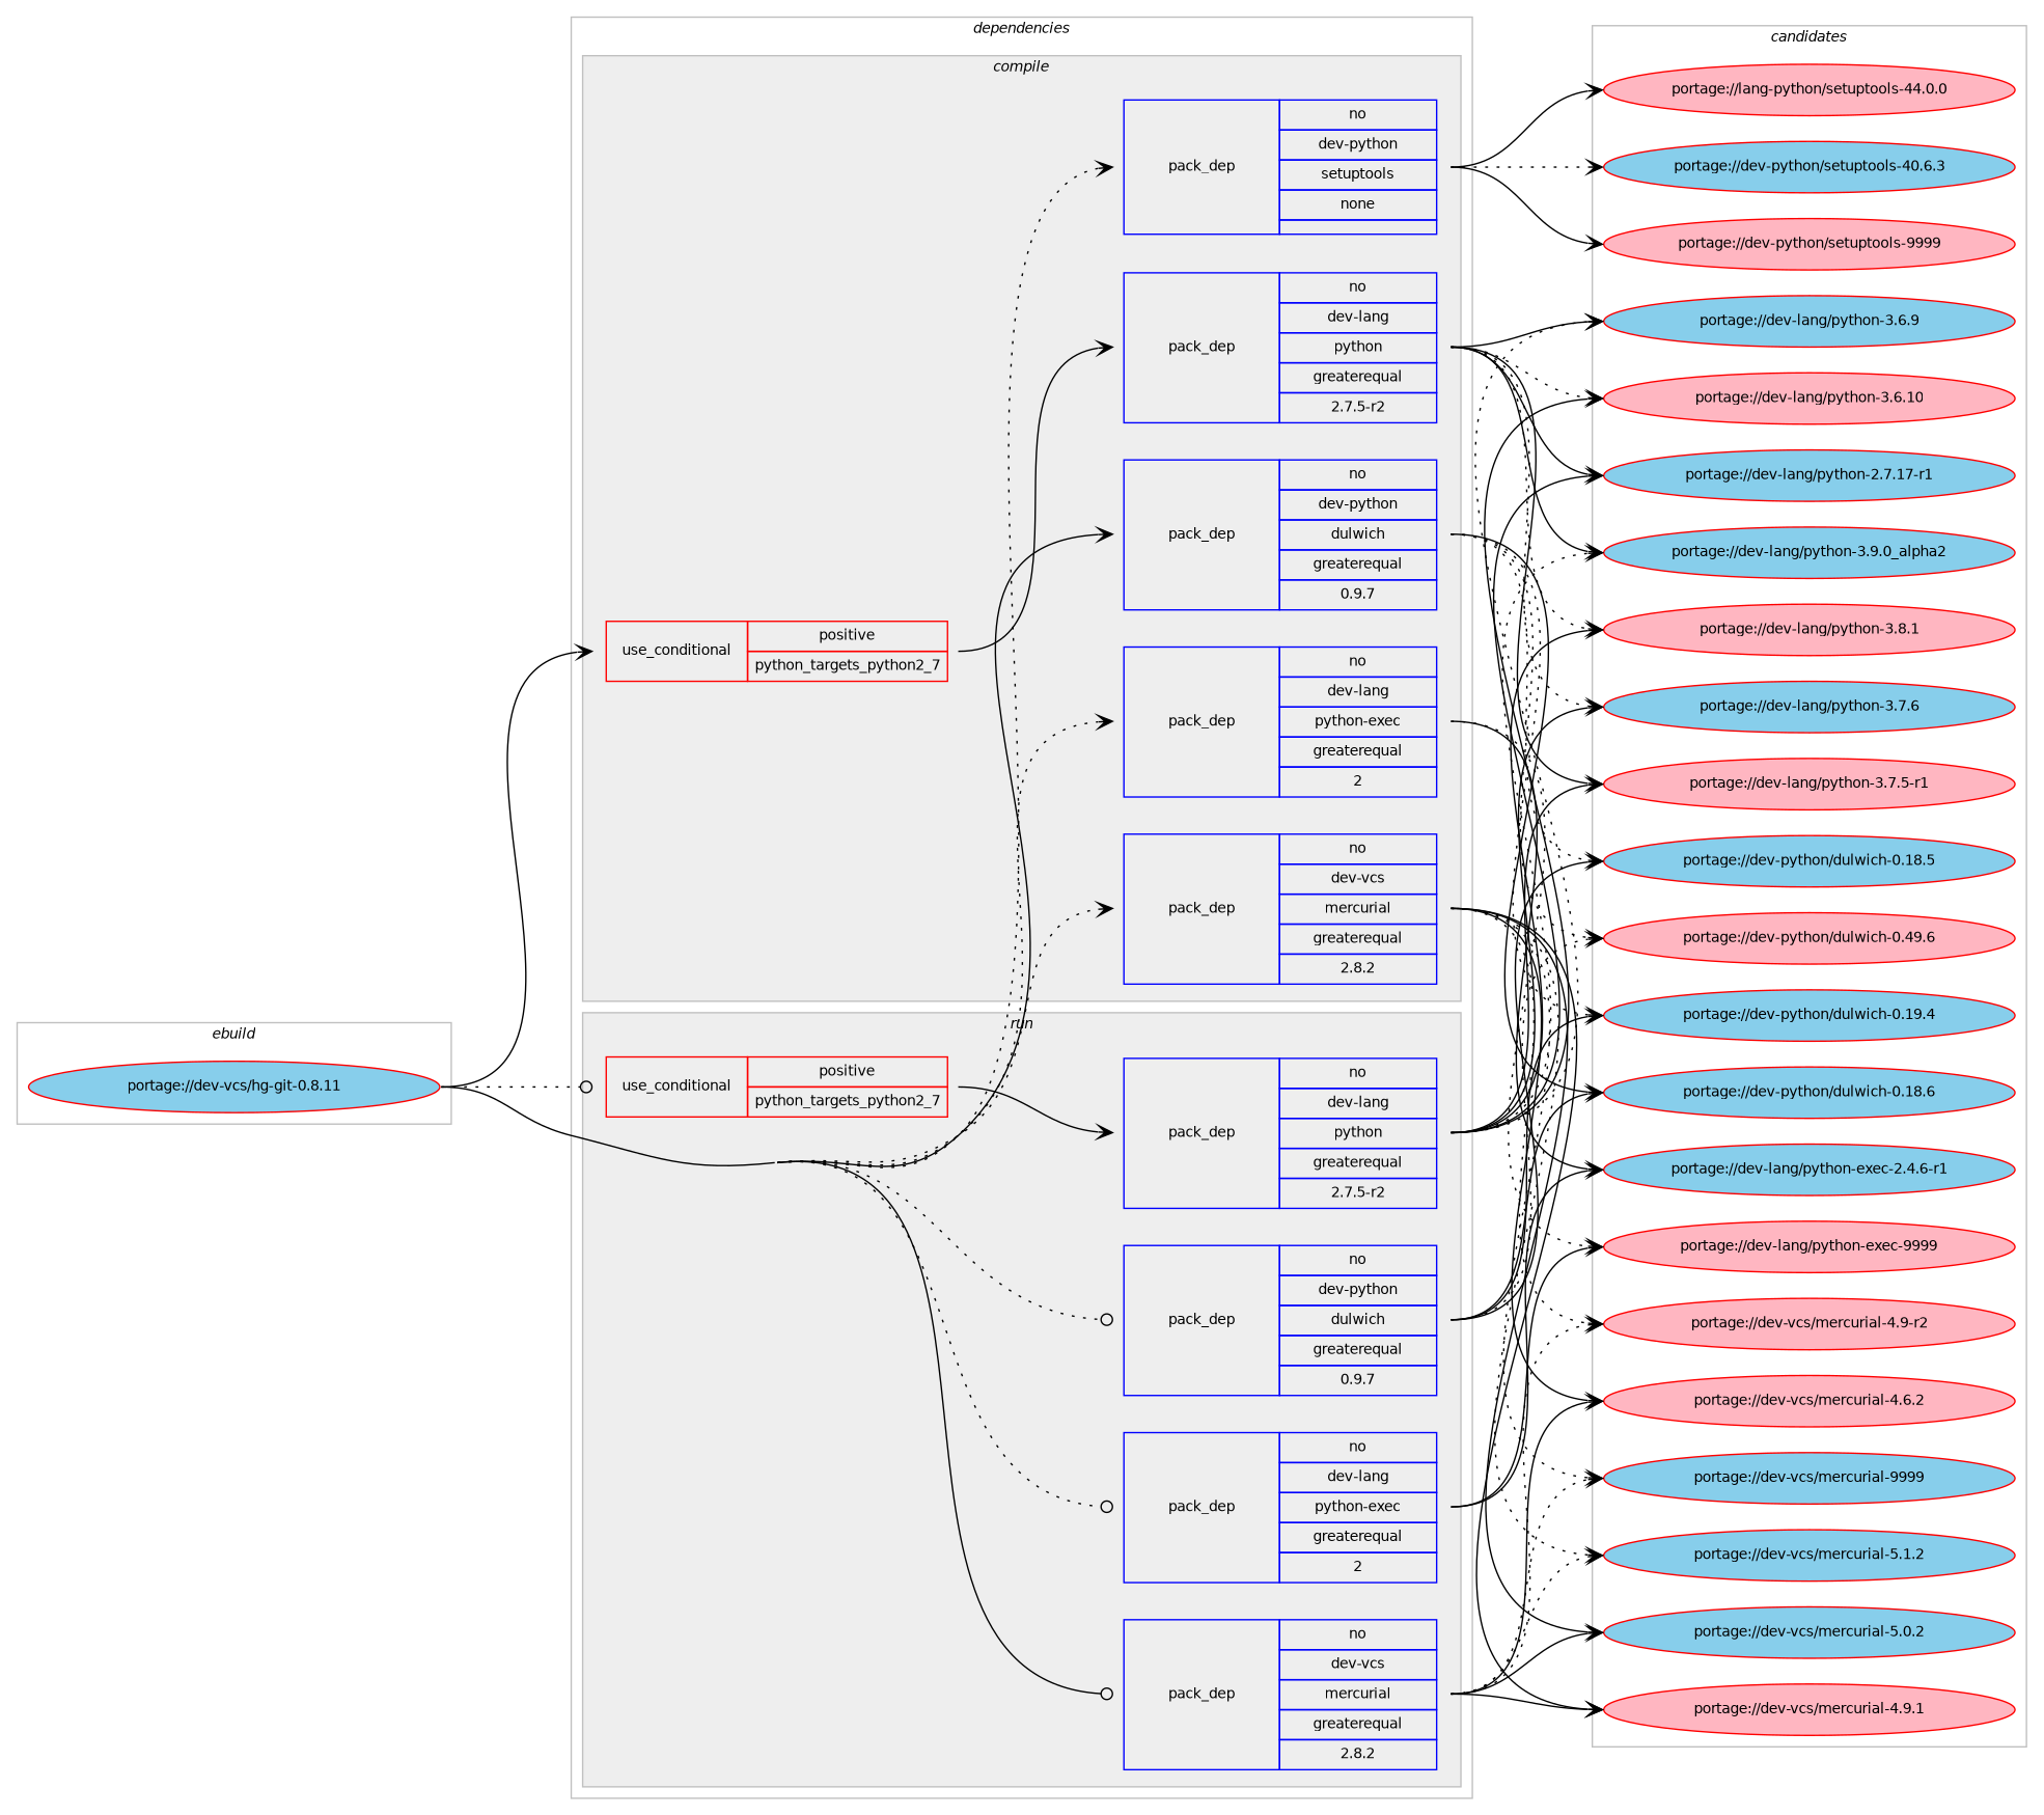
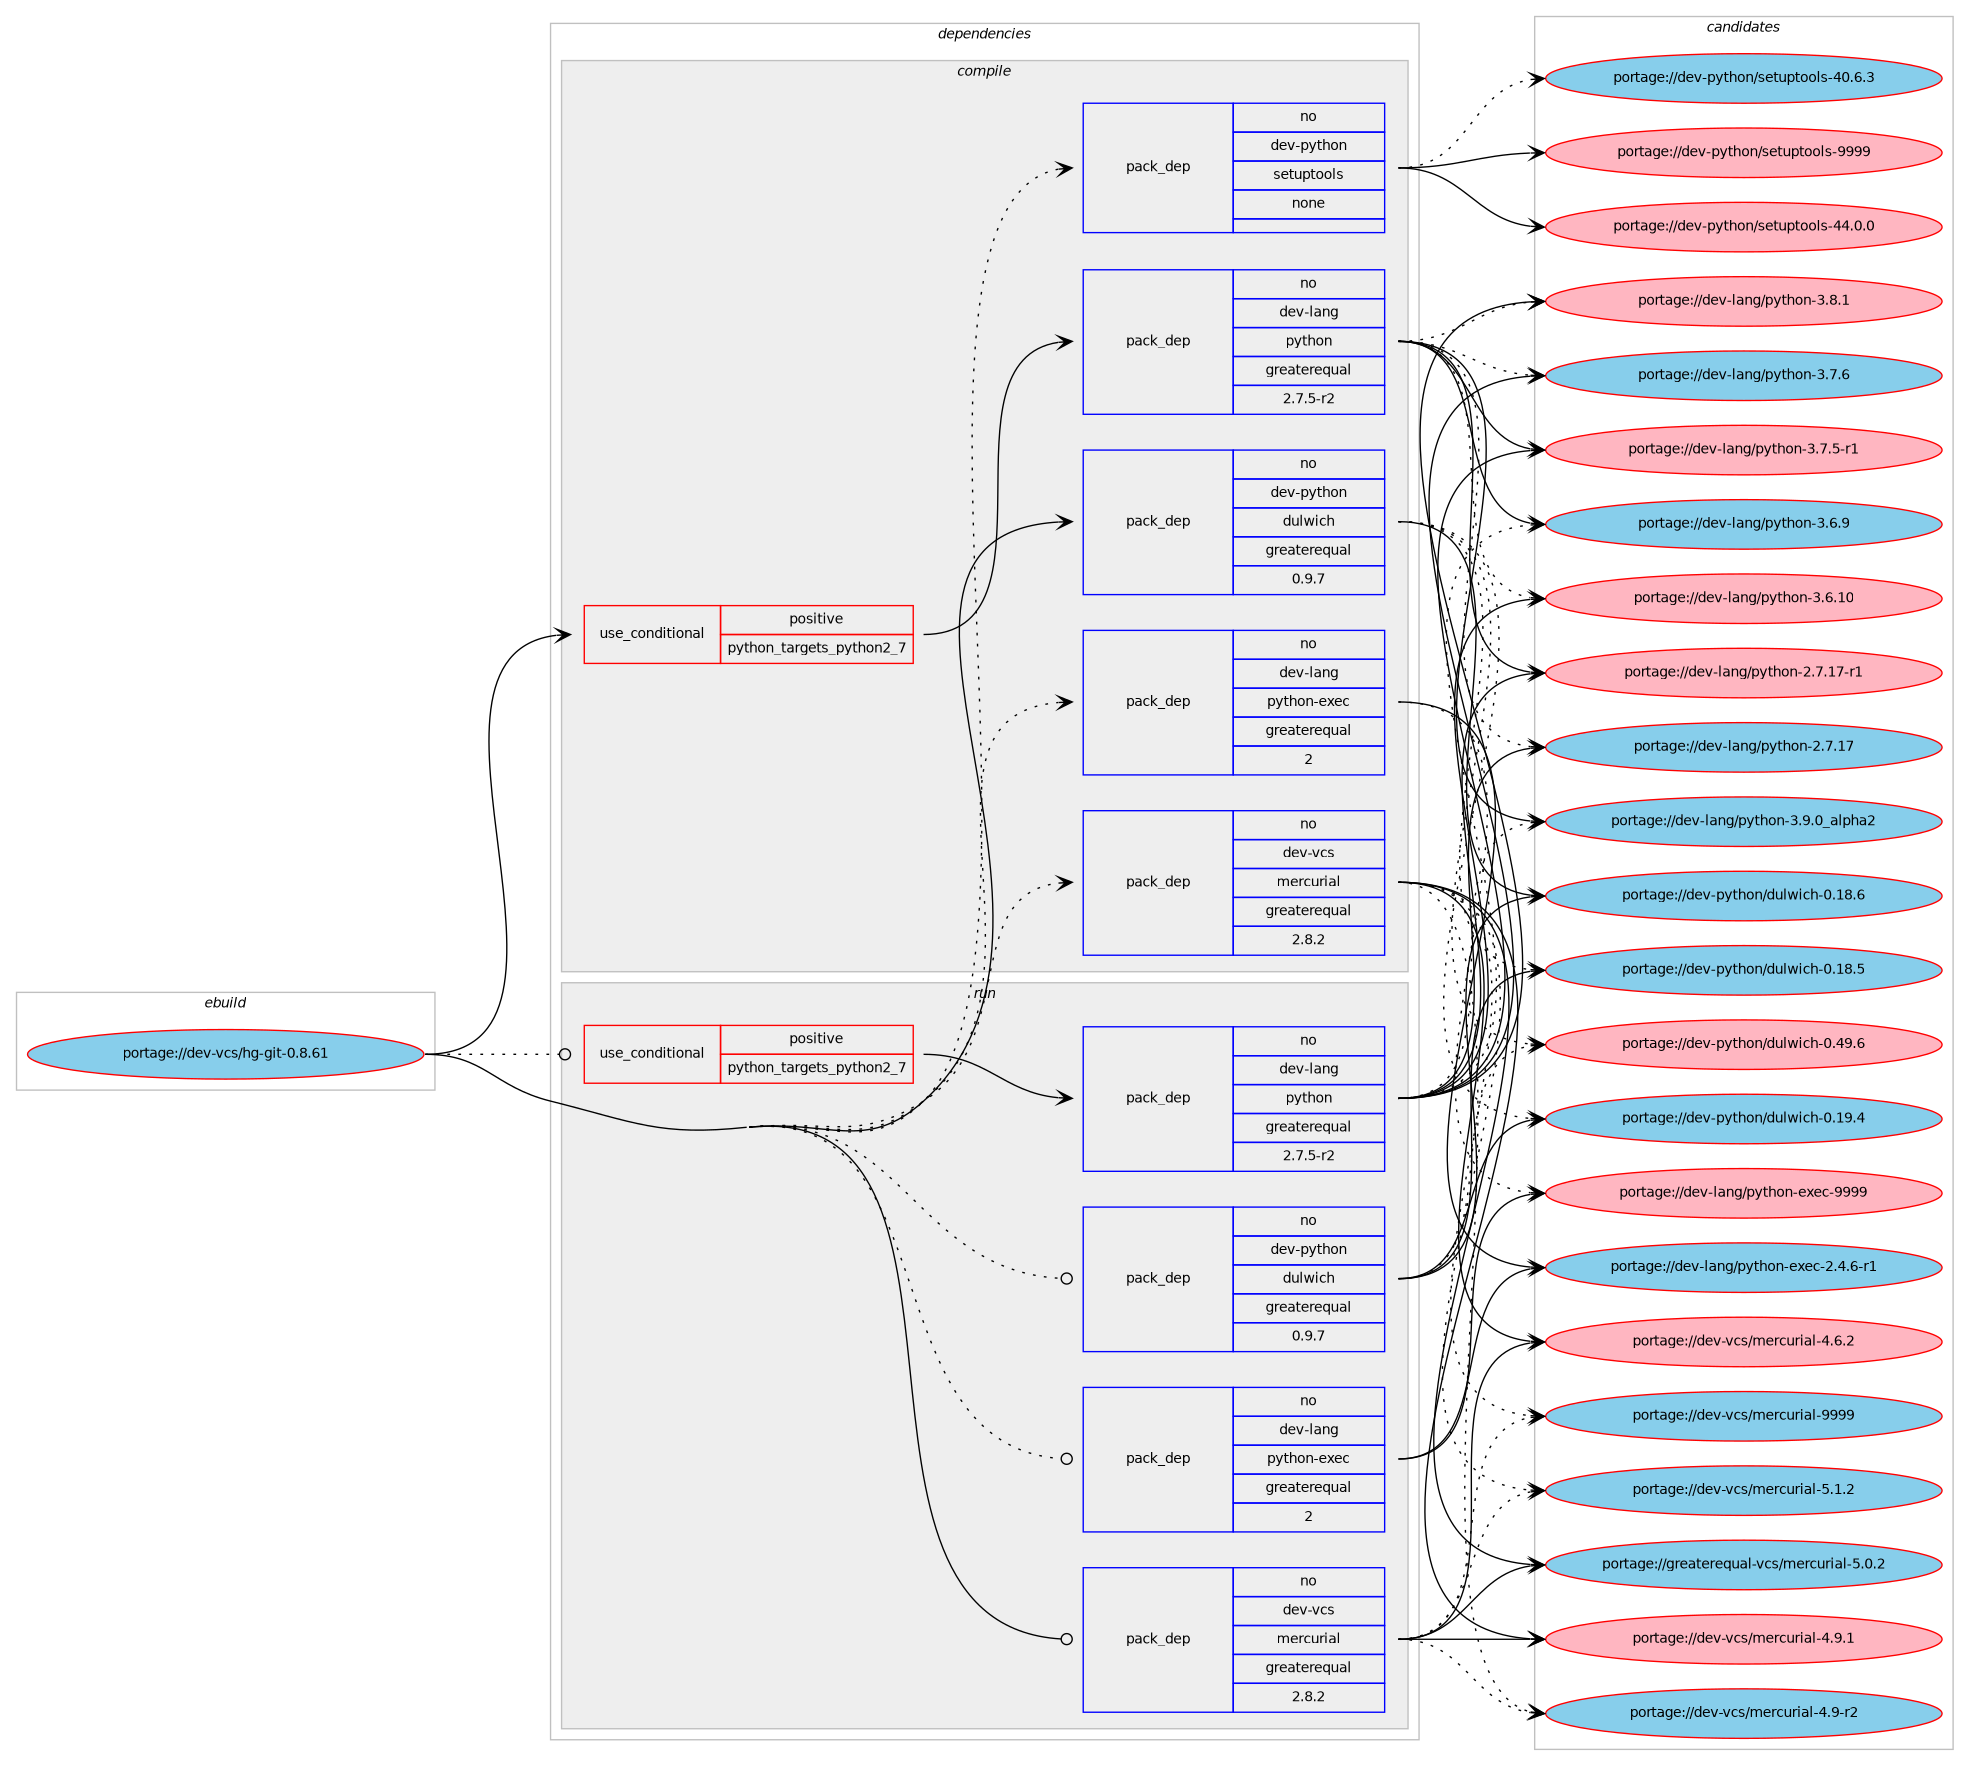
  digraph {
    compound=true
    concentrate=true
    fontname=Helvetica
    fontsize=10
    newrank=true
    rankdir=LR
    ranksep=1.5
    node [color=red fillcolor=skyblue fontname=Helvetica fontsize=10 style=filled]
    edge [arrowhead=vee headport=w style=solid tailport=e weight=100]
-   n1 [label="portage://dev-vcs/hg-git-0.8.11" width=4]
+   n1 [label="portage://dev-vcs/hg-git-0.8.61" width=4]
    n2 [color=blue label=<<TABLE BORDER="0" CELLBORDER="1" CELLSPACING="0" CELLPADDING="4" WIDTH="220"><TR><TD ROWSPAN="6" CELLPADDING="30">pack_dep</TD></TR><TR><TD WIDTH="110">no</TD></TR><TR><TD>dev-lang</TD></TR><TR><TD>python</TD></TR><TR><TD>greaterequal</TD></TR><TR><TD>2.7.5-r2</TD></TR></TABLE>> shape=none fillcolor="" style=""]
    n3 [label=<<TABLE BORDER="0" CELLBORDER="1" CELLSPACING="0" CELLPADDING="4"><TR><TD ROWSPAN="3" CELLPADDING="10">use_conditional</TD></TR><TR><TD>positive</TD></TR><TR><TD>python_targets_python2_7</TD></TR></TABLE>> shape=none fillcolor="" style=""]
    n4 [color=blue label=<<TABLE BORDER="0" CELLBORDER="1" CELLSPACING="0" CELLPADDING="4" WIDTH="220"><TR><TD ROWSPAN="6" CELLPADDING="30">pack_dep</TD></TR><TR><TD WIDTH="110">no</TD></TR><TR><TD>dev-lang</TD></TR><TR><TD>python-exec</TD></TR><TR><TD>greaterequal</TD></TR><TR><TD>2</TD></TR></TABLE>> shape=none fillcolor="" style=""]
    n5 [color=blue label=<<TABLE BORDER="0" CELLBORDER="1" CELLSPACING="0" CELLPADDING="4" WIDTH="220"><TR><TD ROWSPAN="6" CELLPADDING="30">pack_dep</TD></TR><TR><TD WIDTH="110">no</TD></TR><TR><TD>dev-python</TD></TR><TR><TD>dulwich</TD></TR><TR><TD>greaterequal</TD></TR><TR><TD>0.9.7</TD></TR></TABLE>> shape=none fillcolor="" style=""]
    n6 [color=blue label=<<TABLE BORDER="0" CELLBORDER="1" CELLSPACING="0" CELLPADDING="4" WIDTH="220"><TR><TD ROWSPAN="6" CELLPADDING="30">pack_dep</TD></TR><TR><TD WIDTH="110">no</TD></TR><TR><TD>dev-python</TD></TR><TR><TD>setuptools</TD></TR><TR><TD>none</TD></TR><TR><TD></TD></TR></TABLE>> shape=none fillcolor="" style=""]
    n7 [color=blue label=<<TABLE BORDER="0" CELLBORDER="1" CELLSPACING="0" CELLPADDING="4" WIDTH="220"><TR><TD ROWSPAN="6" CELLPADDING="30">pack_dep</TD></TR><TR><TD WIDTH="110">no</TD></TR><TR><TD>dev-vcs</TD></TR><TR><TD>mercurial</TD></TR><TR><TD>greaterequal</TD></TR><TR><TD>2.8.2</TD></TR></TABLE>> shape=none fillcolor="" style=""]
    n8 [color=blue label=<<TABLE BORDER="0" CELLBORDER="1" CELLSPACING="0" CELLPADDING="4" WIDTH="220"><TR><TD ROWSPAN="6" CELLPADDING="30">pack_dep</TD></TR><TR><TD WIDTH="110">no</TD></TR><TR><TD>dev-lang</TD></TR><TR><TD>python</TD></TR><TR><TD>greaterequal</TD></TR><TR><TD>2.7.5-r2</TD></TR></TABLE>> shape=none fillcolor="" style=""]
    n9 [label=<<TABLE BORDER="0" CELLBORDER="1" CELLSPACING="0" CELLPADDING="4"><TR><TD ROWSPAN="3" CELLPADDING="10">use_conditional</TD></TR><TR><TD>positive</TD></TR><TR><TD>python_targets_python2_7</TD></TR></TABLE>> shape=none fillcolor="" style=""]
    n10 [color=blue label=<<TABLE BORDER="0" CELLBORDER="1" CELLSPACING="0" CELLPADDING="4" WIDTH="220"><TR><TD ROWSPAN="6" CELLPADDING="30">pack_dep</TD></TR><TR><TD WIDTH="110">no</TD></TR><TR><TD>dev-lang</TD></TR><TR><TD>python-exec</TD></TR><TR><TD>greaterequal</TD></TR><TR><TD>2</TD></TR></TABLE>> shape=none fillcolor="" style=""]
    n11 [color=blue label=<<TABLE BORDER="0" CELLBORDER="1" CELLSPACING="0" CELLPADDING="4" WIDTH="220"><TR><TD ROWSPAN="6" CELLPADDING="30">pack_dep</TD></TR><TR><TD WIDTH="110">no</TD></TR><TR><TD>dev-python</TD></TR><TR><TD>dulwich</TD></TR><TR><TD>greaterequal</TD></TR><TR><TD>0.9.7</TD></TR></TABLE>> shape=none fillcolor="" style=""]
    n12 [color=blue label=<<TABLE BORDER="0" CELLBORDER="1" CELLSPACING="0" CELLPADDING="4" WIDTH="220"><TR><TD ROWSPAN="6" CELLPADDING="30">pack_dep</TD></TR><TR><TD WIDTH="110">no</TD></TR><TR><TD>dev-vcs</TD></TR><TR><TD>mercurial</TD></TR><TR><TD>greaterequal</TD></TR><TR><TD>2.8.2</TD></TR></TABLE>> shape=none fillcolor="" style=""]
    n13 [label="portage://dev-lang/python-3.9.0_alpha2" width=4]
    n14 [fillcolor=lightpink label="portage://dev-lang/python-3.8.1" width=4]
    n15 [label="portage://dev-lang/python-3.7.6" width=4]
    n16 [fillcolor=lightpink label="portage://dev-lang/python-3.7.5-r1" width=4]
    n17 [label="portage://dev-lang/python-3.6.9" width=4]
    n18 [fillcolor=lightpink label="portage://dev-lang/python-3.6.10" width=4]
-   n19 [label="portage://dev-lang/python-2.7.17-r1" width=4]
+   n19 [fillcolor=lightpink label="portage://dev-lang/python-2.7.17-r1" width=4]
+   n20 [label="portage://dev-lang/python-2.7.17" width=4]
    n21 [fillcolor=lightpink label="portage://dev-lang/python-exec-9999" width=4]
    n22 [label="portage://dev-lang/python-exec-2.4.6-r1" width=4]
    n23 [fillcolor=lightpink label="portage://dev-python/dulwich-0.49.6" width=4]
    n24 [label="portage://dev-python/dulwich-0.19.4" width=4]
    n25 [label="portage://dev-python/dulwich-0.18.6" width=4]
    n26 [label="portage://dev-python/dulwich-0.18.5" width=4]
    n27 [fillcolor=lightpink label="portage://dev-python/setuptools-9999" width=4]
-   n28 [fillcolor=lightpink label="portage://lang-python/setuptools-44.0.0" width=4]
+   n28 [fillcolor=lightpink label="portage://dev-python/setuptools-44.0.0" width=4]
    n29 [label="portage://dev-python/setuptools-40.6.3" width=4]
    n30 [label="portage://dev-vcs/mercurial-9999" width=4]
    n31 [label="portage://dev-vcs/mercurial-5.1.2" width=4]
-   n32 [label="portage://dev-vcs/mercurial-5.0.2" width=4]
+   n32 [label="portage://greaterequal-vcs/mercurial-5.0.2" width=4]
    n33 [fillcolor=lightpink label="portage://dev-vcs/mercurial-4.9.1" width=4]
-   n34 [fillcolor=lightpink label="portage://dev-vcs/mercurial-4.9-r2" width=4]
+   n34 [label="portage://dev-vcs/mercurial-4.9-r2" width=4]
    n35 [fillcolor=lightpink label="portage://dev-vcs/mercurial-4.6.2" width=4]
    subgraph cluster_1 {
      color=gray
      label=<<i>ebuild</i>>
      n1
    }
    subgraph cluster_2 {
      color=gray
      label=<<i>dependencies</i>>
      subgraph cluster_3 {
        color=gray
        fillcolor="#eeeeee"
        label=<<i>compile</i>>
        style=filled
        subgraph sub_4 {
          color=gray
          fillcolor="#eeeeee"
          label=<<i>compile</i>>
          style=filled
          n4
        }
        subgraph sub_5 {
          color=gray
          fillcolor="#eeeeee"
          label=<<i>compile</i>>
          style=filled
          n3
          subgraph sub_6 {
            color=gray
            fillcolor="#eeeeee"
            label=<<i>compile</i>>
            style=filled
            n2
          }
        }
        subgraph sub_7 {
          color=gray
          fillcolor="#eeeeee"
          label=<<i>compile</i>>
          style=filled
          n5
        }
        subgraph sub_8 {
          color=gray
          fillcolor="#eeeeee"
          label=<<i>compile</i>>
          style=filled
          n6
        }
        subgraph sub_9 {
          color=gray
          fillcolor="#eeeeee"
          label=<<i>compile</i>>
          style=filled
          n7
        }
      }
      subgraph cluster_10 {
        color=gray
        fillcolor="#eeeeee"
        label=<<i>compile and run</i>>
        style=filled
      }
      subgraph cluster_11 {
        color=gray
        fillcolor="#eeeeee"
        label=<<i>run</i>>
        style=filled
        subgraph sub_12 {
          color=gray
          fillcolor="#eeeeee"
          label=<<i>run</i>>
          style=filled
          n9
          subgraph sub_13 {
            color=gray
            fillcolor="#eeeeee"
            label=<<i>run</i>>
            style=filled
            n8
          }
        }
        subgraph sub_14 {
          color=gray
          fillcolor="#eeeeee"
          label=<<i>run</i>>
          style=filled
          n10
        }
        subgraph sub_15 {
          color=gray
          fillcolor="#eeeeee"
          label=<<i>run</i>>
          style=filled
          n11
        }
        subgraph sub_16 {
          color=gray
          fillcolor="#eeeeee"
          label=<<i>run</i>>
          style=filled
          n12
        }
      }
    }
    subgraph cluster_17 {
      color=gray
      label=<<i>candidates</i>>
      rank=same
      subgraph sub_18 {
        color=black
        label=<<i>candidates</i>>
        nodesep=1
        rank=same
        n13
        n14
        n15
        n16
        n17
        n18
        n19
+       n20
      }
      subgraph sub_19 {
        color=black
        label=<<i>candidates</i>>
        nodesep=1
        rank=same
        n21
        n22
      }
      subgraph sub_20 {
        color=black
        label=<<i>candidates</i>>
        nodesep=1
        rank=same
        n23
        n24
        n25
        n26
      }
      subgraph sub_21 {
        color=black
        label=<<i>candidates</i>>
        nodesep=1
        rank=same
        n27
        n28
        n29
      }
      subgraph sub_22 {
        color=black
        label=<<i>candidates</i>>
        nodesep=1
        rank=same
        n30
        n31
        n32
        n33
        n34
        n35
      }
      subgraph sub_23 {
        color=black
        label=<<i>candidates</i>>
        nodesep=1
        rank=same
        n13
        n14
        n15
        n16
        n17
        n18
        n19
+       n20
      }
      subgraph sub_24 {
        color=black
        label=<<i>candidates</i>>
        nodesep=1
        rank=same
        n21
        n22
      }
      subgraph sub_25 {
        color=black
        label=<<i>candidates</i>>
        nodesep=1
        rank=same
        n23
        n24
        n25
        n26
      }
      subgraph sub_26 {
        color=black
        label=<<i>candidates</i>>
        nodesep=1
        rank=same
        n30
        n31
        n32
        n33
        n34
        n35
      }
    }
    n1 -> n3 [weight=20]
    n1 -> n4 [style=dotted weight=20]
    n1 -> n5 [weight=20]
    n1 -> n6 [style=dotted weight=20]
    n1 -> n7 [style=dotted weight=20]
    n1 -> n9 [arrowhead=odot style=dotted weight=20]
    n1 -> n10 [arrowhead=odot style=dotted weight=20]
    n1 -> n11 [arrowhead=odot style=dotted weight=20]
    n1 -> n12 [arrowhead=odot weight=20]
    n2 -> n13
    n2 -> n14 [style=dotted]
    n2 -> n15 [style=dotted]
    n2 -> n16
    n2 -> n17
    n2 -> n18 [style=dotted]
    n2 -> n19
+   n2 -> n20 [style=dotted]
    n3 -> n2 [weight=20]
    n4 -> n21 [style=dotted]
    n4 -> n22
    n5 -> n23 [style=dotted]
    n5 -> n24 [style=dotted]
    n5 -> n25
    n5 -> n26 [style=dotted]
    n6 -> n27
    n6 -> n28
    n6 -> n29 [style=dotted]
    n7 -> n30 [style=dotted]
    n7 -> n31 [style=dotted]
    n7 -> n32
    n7 -> n33
    n7 -> n34 [style=dotted]
    n7 -> n35
    n8 -> n13 [style=dotted]
    n8 -> n14
    n8 -> n15
    n8 -> n16
    n8 -> n17 [style=dotted]
    n8 -> n18
    n8 -> n19
+   n8 -> n20
    n9 -> n8 [weight=20]
    n10 -> n21
    n10 -> n22
    n11 -> n23 [style=dotted]
    n11 -> n24
    n11 -> n25
    n11 -> n26
    n12 -> n30 [style=dotted]
    n12 -> n31 [style=dotted]
    n12 -> n32
    n12 -> n33
    n12 -> n34 [style=dotted]
    n12 -> n35
  }
